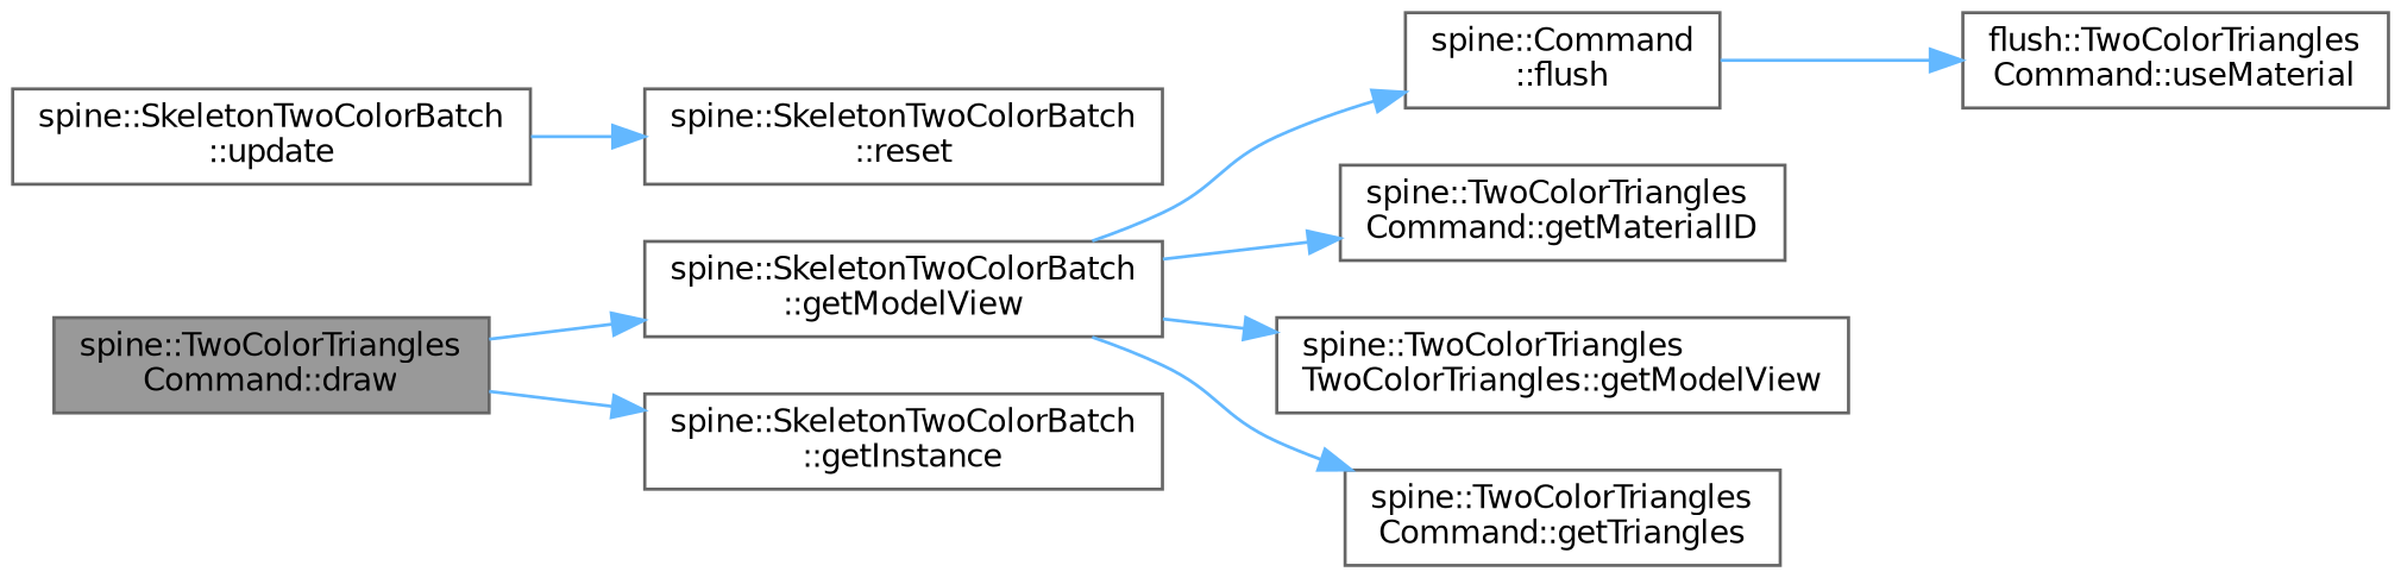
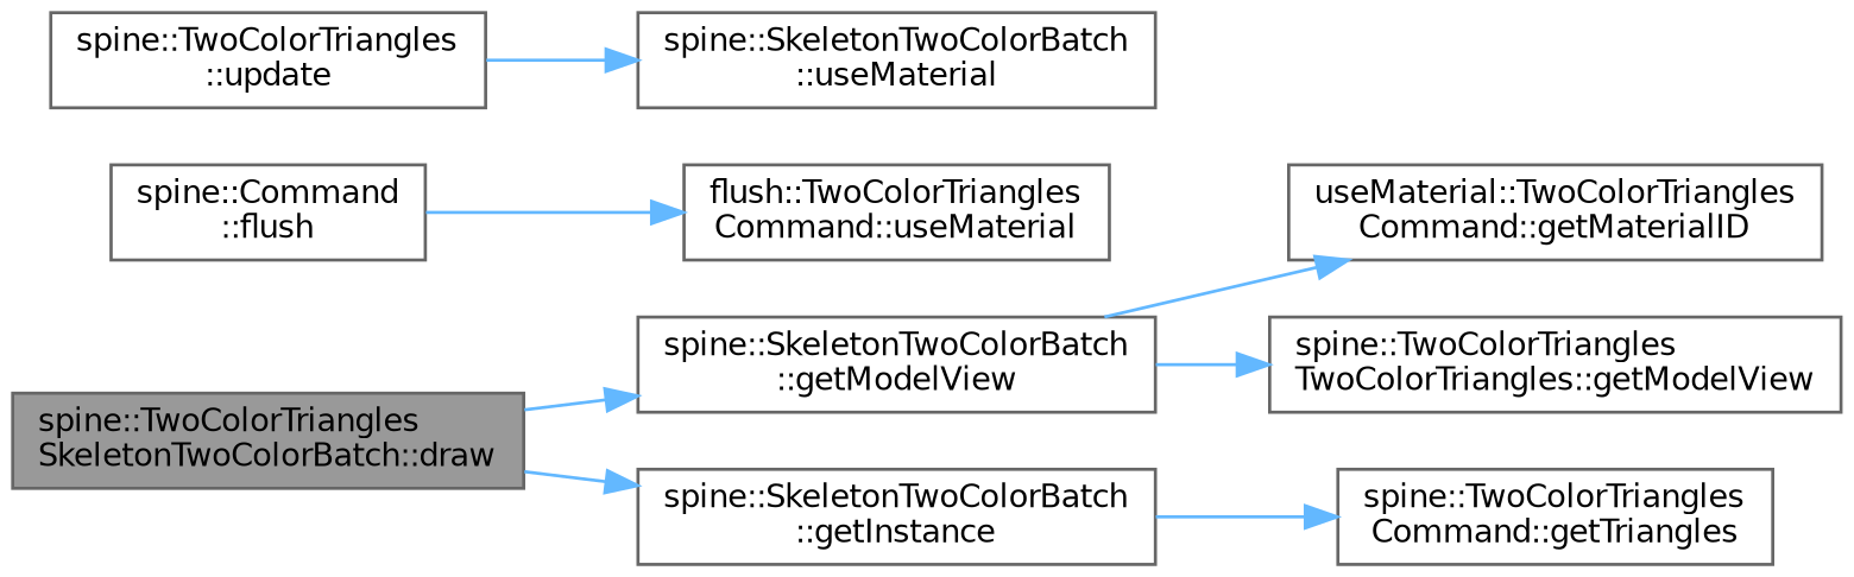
  digraph {
    rankdir=LR
    node [color=grey40 fillcolor=white fontname=Helvetica fontsize=10 shape=box style=filled]
    edge [color=steelblue1 fontname=Helvetica fontsize=10 labelfontname=Helvetica labelfontsize=10 style=solid]
-   n1 [color=gray40 fillcolor=grey60 fontcolor=black height=0.2 label="spine::TwoColorTriangles\lCommand::draw" width=0.4]
+   n1 [color=gray40 fillcolor=grey60 fontcolor=black height=0.2 label="spine::TwoColorTriangles\lSkeletonTwoColorBatch::draw" width=0.4]
    n2 [height=0.2 label="spine::SkeletonTwoColorBatch\l::getModelView" width=0.4]
    n3 [height=0.2 label="spine::SkeletonTwoColorBatch\l::getInstance" width=0.4]
    n4 [height=0.2 label="spine::Command\l::flush" width=0.4]
-   n5 [height=0.2 label="spine::TwoColorTriangles\lCommand::getMaterialID" width=0.4]
+   n5 [height=0.2 label="useMaterial::TwoColorTriangles\lCommand::getMaterialID" width=0.4]
    n6 [height=0.2 label="spine::TwoColorTriangles\lTwoColorTriangles::getModelView" width=0.4]
    n7 [height=0.2 label="spine::TwoColorTriangles\lCommand::getTriangles" width=0.4]
    n8 [height=0.2 label="flush::TwoColorTriangles\lCommand::useMaterial" width=0.4]
-   n9 [height=0.2 label="spine::SkeletonTwoColorBatch\l::reset" width=0.4]
-   n10 [height=0.2 label="spine::SkeletonTwoColorBatch\l::update" width=0.4]
+   n9 [height=0.2 label="spine::SkeletonTwoColorBatch\l::useMaterial" width=0.4]
+   n10 [height=0.2 label="spine::TwoColorTriangles\l::update" width=0.4]
    n1 -> n2
    n1 -> n3
-   n2 -> n4
    n2 -> n5
    n2 -> n6
-   n2 -> n7
+   n3 -> n7
    n4 -> n8
    n10 -> n9
  }
